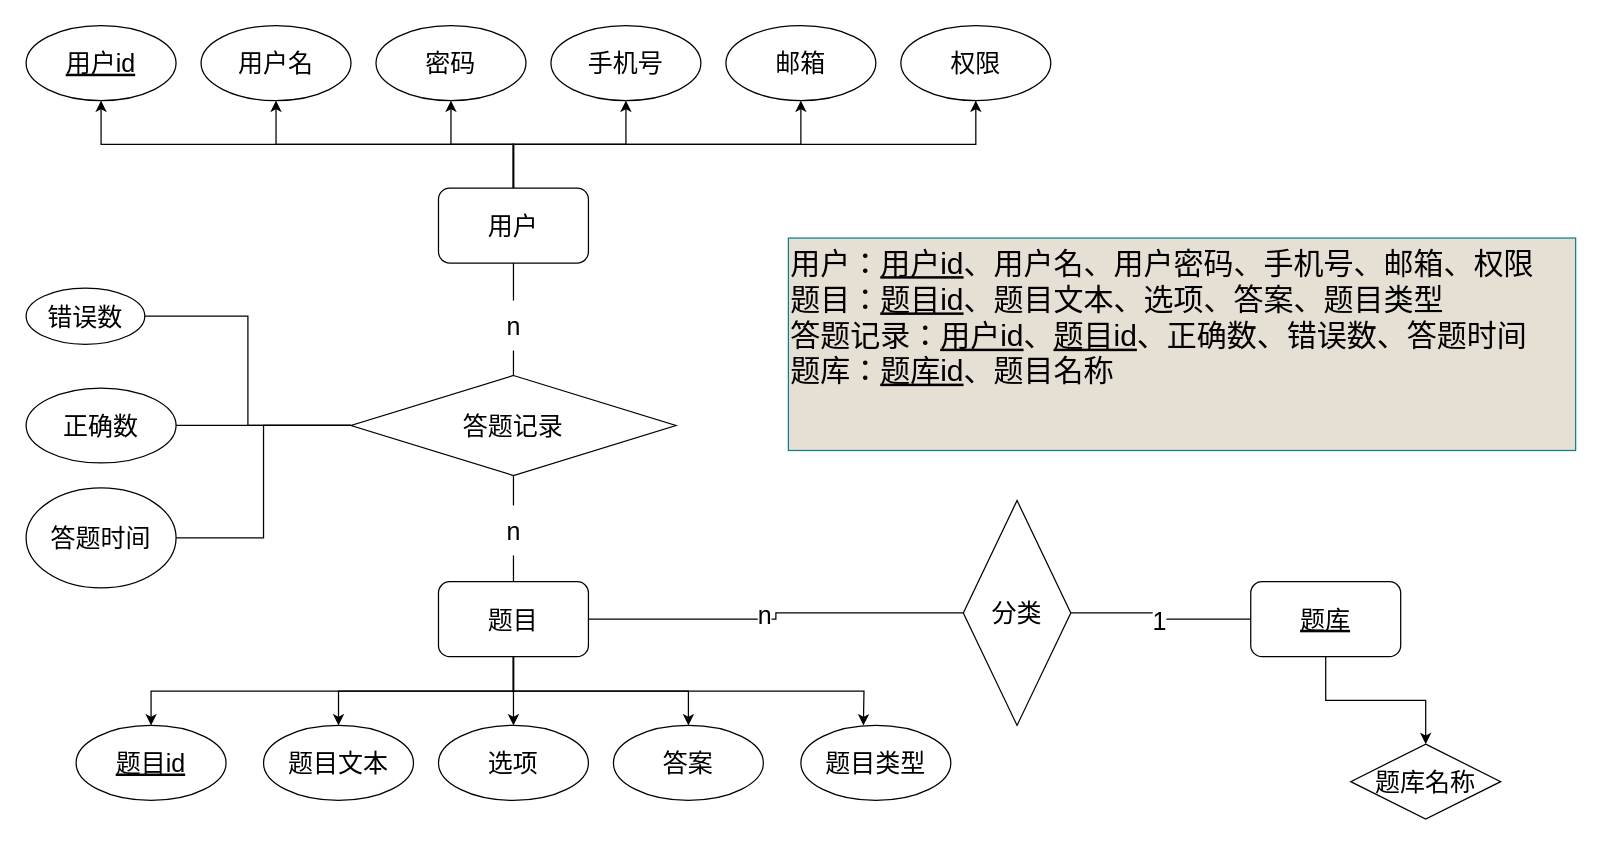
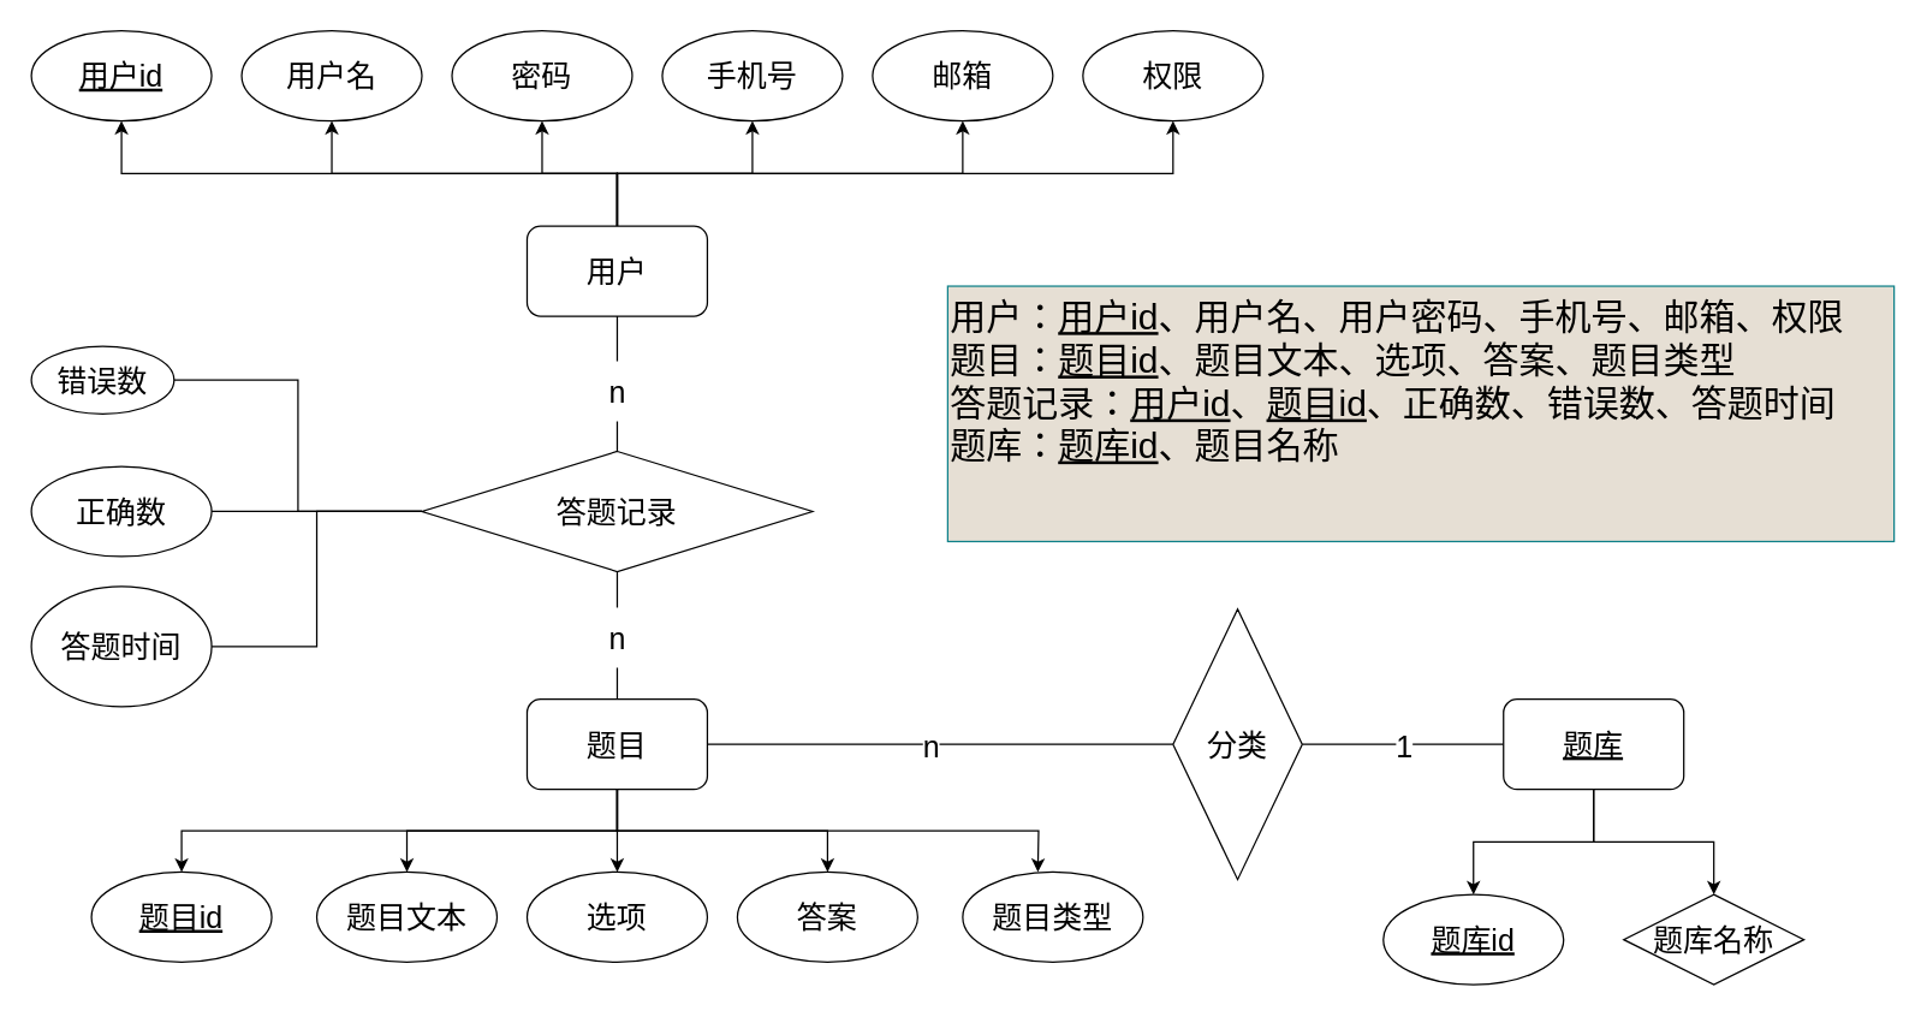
  <mxCell id="0" />
  <mxCell id="1" parent="0" />
  <mxCell id="2" style="edgeStyle=orthogonalEdgeStyle;rounded=0;orthogonalLoop=1;jettySize=auto;html=1;exitX=0.5;exitY=0;exitDx=0;exitDy=0;entryX=0.5;entryY=1;entryDx=0;entryDy=0;fontSize=20;" edge="1" parent="1" source="9" target="11"><mxGeometry relative="1" as="geometry" /></mxCell>
  <mxCell id="3" style="edgeStyle=orthogonalEdgeStyle;rounded=0;orthogonalLoop=1;jettySize=auto;html=1;exitX=0.5;exitY=0;exitDx=0;exitDy=0;fontSize=20;" edge="1" parent="1" source="9" target="13"><mxGeometry relative="1" as="geometry" /></mxCell>
  <mxCell id="4" style="edgeStyle=orthogonalEdgeStyle;rounded=0;orthogonalLoop=1;jettySize=auto;html=1;exitX=0.5;exitY=0;exitDx=0;exitDy=0;entryX=0.5;entryY=1;entryDx=0;entryDy=0;fontSize=20;" edge="1" parent="1" source="9" target="14"><mxGeometry relative="1" as="geometry" /></mxCell>
  <mxCell id="5" style="edgeStyle=orthogonalEdgeStyle;rounded=0;orthogonalLoop=1;jettySize=auto;html=1;exitX=0.5;exitY=0;exitDx=0;exitDy=0;entryX=0.5;entryY=1;entryDx=0;entryDy=0;fontSize=20;" edge="1" parent="1" source="9" target="10"><mxGeometry relative="1" as="geometry" /></mxCell>
  <mxCell id="6" style="edgeStyle=orthogonalEdgeStyle;rounded=0;orthogonalLoop=1;jettySize=auto;html=1;exitX=0.5;exitY=0;exitDx=0;exitDy=0;entryX=0.5;entryY=1;entryDx=0;entryDy=0;fontSize=20;" edge="1" parent="1" source="9" target="12"><mxGeometry relative="1" as="geometry" /></mxCell>
  <mxCell id="7" style="edgeStyle=orthogonalEdgeStyle;rounded=0;orthogonalLoop=1;jettySize=auto;html=1;exitX=0.5;exitY=0;exitDx=0;exitDy=0;entryX=0.5;entryY=1;entryDx=0;entryDy=0;fontSize=20;" edge="1" parent="1" source="9" target="15"><mxGeometry relative="1" as="geometry" /></mxCell>
  <mxCell id="8" style="edgeStyle=orthogonalEdgeStyle;rounded=0;orthogonalLoop=1;jettySize=auto;html=1;exitX=0.5;exitY=1;exitDx=0;exitDy=0;entryX=0.5;entryY=0;entryDx=0;entryDy=0;fontSize=20;endArrow=none;endFill=0;startArrow=none;" edge="1" parent="1" source="47" target="41"><mxGeometry relative="1" as="geometry" /></mxCell>
  <mxCell id="9" value="用户" style="rounded=1;whiteSpace=wrap;html=1;fontSize=20;" vertex="1" parent="1"><mxGeometry x="350" y="150" width="120" height="60" as="geometry" /></mxCell>
  <mxCell id="10" value="手机号" style="ellipse;whiteSpace=wrap;html=1;fontSize=20;" vertex="1" parent="1"><mxGeometry x="440" y="20" width="120" height="60" as="geometry" /></mxCell>
  <mxCell id="11" value="&lt;u style=&quot;font-size: 20px;&quot;&gt;用户id&lt;/u&gt;" style="ellipse;whiteSpace=wrap;html=1;fontSize=20;" vertex="1" parent="1"><mxGeometry x="20" y="20" width="120" height="60" as="geometry" /></mxCell>
  <mxCell id="12" value="邮箱" style="ellipse;whiteSpace=wrap;html=1;fontSize=20;" vertex="1" parent="1"><mxGeometry y="20" width="120" height="60" as="geometry" x="580" /></mxCell>
  <mxCell id="13" value="用户名" style="ellipse;whiteSpace=wrap;html=1;fontSize=20;" vertex="1" parent="1"><mxGeometry x="160" y="20" width="120" height="60" as="geometry" /></mxCell>
  <mxCell id="14" value="密码" style="ellipse;whiteSpace=wrap;html=1;fontSize=20;" vertex="1" parent="1"><mxGeometry x="300" y="20" width="120" height="60" as="geometry" /></mxCell>
  <mxCell id="15" value="权限" style="ellipse;whiteSpace=wrap;html=1;fontSize=20;" vertex="1" parent="1"><mxGeometry x="720" y="20" width="120" height="60" as="geometry" /></mxCell>
  <mxCell id="16" style="edgeStyle=orthogonalEdgeStyle;rounded=0;orthogonalLoop=1;jettySize=auto;html=1;exitX=0.5;exitY=1;exitDx=0;exitDy=0;entryX=0.5;entryY=0;entryDx=0;entryDy=0;fontSize=20;" edge="1" parent="1" source="22" target="30"><mxGeometry relative="1" as="geometry" /></mxCell>
  <mxCell id="17" style="edgeStyle=orthogonalEdgeStyle;rounded=0;orthogonalLoop=1;jettySize=auto;html=1;exitX=0.5;exitY=1;exitDx=0;exitDy=0;entryX=0.5;entryY=0;entryDx=0;entryDy=0;fontSize=20;" edge="1" parent="1" source="22" target="31"><mxGeometry relative="1" as="geometry" /></mxCell>
  <mxCell id="18" style="edgeStyle=orthogonalEdgeStyle;rounded=0;orthogonalLoop=1;jettySize=auto;html=1;exitX=0.5;exitY=1;exitDx=0;exitDy=0;fontSize=20;" edge="1" parent="1" source="22" target="32"><mxGeometry relative="1" as="geometry" /></mxCell>
  <mxCell id="19" style="edgeStyle=orthogonalEdgeStyle;rounded=0;orthogonalLoop=1;jettySize=auto;html=1;exitX=0.5;exitY=1;exitDx=0;exitDy=0;fontSize=20;" edge="1" parent="1" source="22" target="33"><mxGeometry relative="1" as="geometry" /></mxCell>
  <mxCell id="20" style="edgeStyle=orthogonalEdgeStyle;rounded=0;orthogonalLoop=1;jettySize=auto;html=1;exitX=0.5;exitY=1;exitDx=0;exitDy=0;entryX=0.5;entryY=0;entryDx=0;entryDy=0;fontSize=20;" edge="1" parent="1" source="22"><mxGeometry relative="1" as="geometry"><mxPoint x="690" y="580" as="targetPoint" /></mxGeometry></mxCell>
  <mxCell id="21" style="edgeStyle=orthogonalEdgeStyle;rounded=0;orthogonalLoop=1;jettySize=auto;html=1;exitX=0.5;exitY=0;exitDx=0;exitDy=0;entryX=0.5;entryY=1;entryDx=0;entryDy=0;fontSize=20;endArrow=none;endFill=0;startArrow=none;" edge="1" parent="1" source="45" target="41"><mxGeometry relative="1" as="geometry" /></mxCell>
  <mxCell id="22" value="题目" style="rounded=1;whiteSpace=wrap;html=1;fontSize=20;" vertex="1" parent="1"><mxGeometry x="350" y="465" width="120" height="60" as="geometry" /></mxCell>
+ <mxCell id="23" style="edgeStyle=orthogonalEdgeStyle;rounded=0;orthogonalLoop=1;jettySize=auto;html=1;exitX=0.5;exitY=1;exitDx=0;exitDy=0;fontSize=20;" edge="1" parent="1" source="27" target="28"><mxGeometry relative="1" as="geometry" /></mxCell>
  <mxCell id="24" style="edgeStyle=orthogonalEdgeStyle;rounded=0;orthogonalLoop=1;jettySize=auto;html=1;exitX=0.5;exitY=1;exitDx=0;exitDy=0;fontSize=20;" edge="1" parent="1" source="27" target="29"><mxGeometry relative="1" as="geometry" /></mxCell>
  <mxCell id="25" style="edgeStyle=orthogonalEdgeStyle;rounded=0;orthogonalLoop=1;jettySize=auto;html=1;exitX=0;exitY=0.5;exitDx=0;exitDy=0;entryX=1;entryY=0.5;entryDx=0;entryDy=0;fontSize=20;endArrow=none;endFill=0;" edge="1" parent="1" source="27" target="37"><mxGeometry relative="1" as="geometry" /></mxCell>
  <mxCell id="26" value="1" style="edgeLabel;html=1;align=center;verticalAlign=middle;resizable=0;points=[];fontSize=20;" vertex="1" connectable="0" parent="25"><mxGeometry x="-0.161" y="-3" relative="1" as="geometry"><mxPoint x="-11" y="3" as="offset" /></mxGeometry></mxCell>
  <mxCell id="27" value="&lt;u style=&quot;font-size: 20px;&quot;&gt;题库&lt;/u&gt;" style="rounded=1;whiteSpace=wrap;html=1;fontSize=20;" vertex="1" parent="1"><mxGeometry x="1000" y="465" width="120" height="60" as="geometry" /></mxCell>
+ <mxCell id="28" value="&lt;u&gt;题库id&lt;/u&gt;" style="ellipse;whiteSpace=wrap;html=1;fontSize=20;" vertex="1" parent="1"><mxGeometry x="920" y="595" width="120" height="60" as="geometry" /></mxCell>
  <mxCell id="29" value="题库名称" style="rhombus;whiteSpace=wrap;html=1;fontSize=20;" vertex="1" parent="1"><mxGeometry x="1080" y="595" width="120" height="60" as="geometry" /></mxCell>
  <mxCell id="30" value="&lt;u style=&quot;font-size: 20px;&quot;&gt;题目id&lt;/u&gt;" style="ellipse;whiteSpace=wrap;html=1;fontSize=20;" vertex="1" parent="1"><mxGeometry x="60" y="580" width="120" height="60" as="geometry" /></mxCell>
  <mxCell id="31" value="题目文本" style="ellipse;whiteSpace=wrap;html=1;fontSize=20;" vertex="1" parent="1"><mxGeometry x="210" y="580" width="120" height="60" as="geometry" /></mxCell>
  <mxCell id="32" value="选项" style="ellipse;whiteSpace=wrap;html=1;fontSize=20;" vertex="1" parent="1"><mxGeometry x="350" y="580" width="120" height="60" as="geometry" /></mxCell>
  <mxCell id="33" value="答案" style="ellipse;whiteSpace=wrap;html=1;fontSize=20;" vertex="1" parent="1"><mxGeometry x="490" y="580" width="120" height="60" as="geometry" /></mxCell>
  <mxCell id="34" value="题目类型" style="ellipse;whiteSpace=wrap;html=1;fontSize=20;" vertex="1" parent="1"><mxGeometry x="640" y="580" width="120" height="60" as="geometry" /></mxCell>
  <mxCell id="35" style="edgeStyle=orthogonalEdgeStyle;rounded=0;orthogonalLoop=1;jettySize=auto;html=1;exitX=0;exitY=0.5;exitDx=0;exitDy=0;entryX=1;entryY=0.5;entryDx=0;entryDy=0;fontSize=20;endArrow=none;endFill=0;" edge="1" parent="1" source="37" target="22"><mxGeometry relative="1" as="geometry" /></mxCell>
  <mxCell id="36" value="n" style="edgeLabel;html=1;align=center;verticalAlign=middle;resizable=0;points=[];fontSize=20;" vertex="1" connectable="0" parent="35"><mxGeometry x="-0.286" y="-2" relative="1" as="geometry"><mxPoint x="-51" y="2" as="offset" /></mxGeometry></mxCell>
- <mxCell id="37" value="分类" style="rhombus;whiteSpace=wrap;html=1;fontSize=20;" vertex="1" parent="1"><mxGeometry x="770" y="400" width="86" height="180" as="geometry" /></mxCell>
+ <mxCell id="37" value="分类" style="rhombus;whiteSpace=wrap;html=1;fontSize=20;" vertex="1" parent="1"><mxGeometry x="780" y="405" width="86" height="180" as="geometry" /></mxCell>
  <mxCell id="38" style="edgeStyle=orthogonalEdgeStyle;rounded=0;orthogonalLoop=1;jettySize=auto;html=1;exitX=0;exitY=0.5;exitDx=0;exitDy=0;entryX=1;entryY=0.5;entryDx=0;entryDy=0;fontSize=20;endArrow=none;endFill=0;" edge="1" parent="1" source="41" target="43"><mxGeometry relative="1" as="geometry" /></mxCell>
  <mxCell id="39" style="edgeStyle=orthogonalEdgeStyle;rounded=0;orthogonalLoop=1;jettySize=auto;html=1;exitX=0;exitY=0.5;exitDx=0;exitDy=0;fontSize=20;endArrow=none;endFill=0;" edge="1" parent="1" source="41" target="42"><mxGeometry relative="1" as="geometry" /></mxCell>
  <mxCell id="40" style="edgeStyle=orthogonalEdgeStyle;rounded=0;orthogonalLoop=1;jettySize=auto;html=1;exitX=0;exitY=0.5;exitDx=0;exitDy=0;entryX=1;entryY=0.5;entryDx=0;entryDy=0;fontSize=20;endArrow=none;endFill=0;" edge="1" parent="1" source="41" target="44"><mxGeometry relative="1" as="geometry" /></mxCell>
  <mxCell id="41" value="答题记录" style="rhombus;whiteSpace=wrap;html=1;fontSize=20;" vertex="1" parent="1"><mxGeometry x="280" y="300" width="260" height="80" as="geometry" /></mxCell>
  <mxCell id="42" value="正确数" style="ellipse;whiteSpace=wrap;html=1;fontSize=20;" vertex="1" parent="1"><mxGeometry x="20" y="310" width="120" height="60" as="geometry" /></mxCell>
  <mxCell id="43" value="错误数" style="ellipse;whiteSpace=wrap;html=1;fontSize=20;" vertex="1" parent="1"><mxGeometry x="20" y="230" width="95" height="45" as="geometry" /></mxCell>
  <mxCell id="44" value="答题时间" style="ellipse;whiteSpace=wrap;html=1;fontSize=20;" vertex="1" parent="1"><mxGeometry x="20" y="390" width="120" height="80" as="geometry" /></mxCell>
  <mxCell id="45" value="n" style="text;html=1;align=center;verticalAlign=middle;resizable=0;points=[];autosize=1;strokeColor=none;fillColor=none;fontSize=20;" vertex="1" parent="1"><mxGeometry x="395" y="404" width="30" height="40" as="geometry" /></mxCell>
  <mxCell id="46" value="" style="edgeStyle=orthogonalEdgeStyle;rounded=0;orthogonalLoop=1;jettySize=auto;html=1;exitX=0.5;exitY=0;exitDx=0;exitDy=0;entryX=0.5;entryY=1;entryDx=0;entryDy=0;fontSize=20;endArrow=none;endFill=0;" edge="1" parent="1" source="22" target="45"><mxGeometry relative="1" as="geometry"><mxPoint x="410" y="465" as="sourcePoint" /><mxPoint x="410" y="380" as="targetPoint" /></mxGeometry></mxCell>
  <mxCell id="47" value="n" style="text;html=1;align=center;verticalAlign=middle;resizable=0;points=[];autosize=1;strokeColor=none;fillColor=none;fontSize=20;" vertex="1" parent="1"><mxGeometry x="395" y="240" width="30" height="40" as="geometry" /></mxCell>
  <mxCell id="48" value="" style="edgeStyle=orthogonalEdgeStyle;rounded=0;orthogonalLoop=1;jettySize=auto;html=1;exitX=0.5;exitY=1;exitDx=0;exitDy=0;entryX=0.5;entryY=0;entryDx=0;entryDy=0;fontSize=20;endArrow=none;endFill=0;" edge="1" parent="1" source="9" target="47"><mxGeometry relative="1" as="geometry"><mxPoint x="410" y="210" as="sourcePoint" /><mxPoint x="410" y="300" as="targetPoint" /></mxGeometry></mxCell>
  <mxCell id="49" value="用户：&lt;u&gt;用户id&lt;/u&gt;、用户名、用户密码、手机号、邮箱、权限&lt;br&gt;题目：&lt;u&gt;题目id&lt;/u&gt;、题目文本、选项、答案、题目类型&lt;br&gt;答题记录：&lt;u&gt;用户id&lt;/u&gt;、&lt;u&gt;题目id&lt;/u&gt;、正确数、错误数、答题时间&lt;br&gt;题库：&lt;u&gt;题库id&lt;/u&gt;、题目名称" style="text;whiteSpace=wrap;html=1;fontSize=24;fillColor=#E6DFD4;strokeColor=#0e8088;fontColor=#000000;" vertex="1" parent="1"><mxGeometry x="630" y="190" width="630" height="170" as="geometry" /></mxCell>
